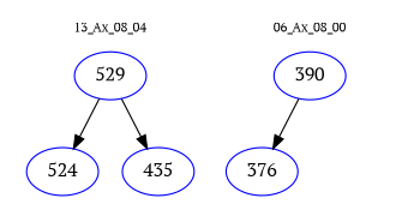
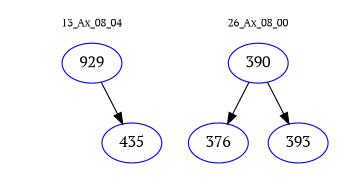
  digraph {
    fontname="PT Serif"
    node [color=blue fontname="PT Serif"]
    edge [color=black fontname="PT Serif"]
-   n1 [label=529]
-   n2 [label=524]
+   n1 [label=929]
    n3 [label=435]
    n4 [label=390]
    n5 [label=376]
+   n6 [label=393]
    subgraph cluster_1 {
      color=white
      fontsize=10
      label="13_Ax_08_04"
      n1
-     n2
      n3
    }
    subgraph cluster_2 {
      color=white
      fontsize=10
-     label="06_Ax_08_00"
+     label="26_Ax_08_00"
      n4
      n5
+     n6
    }
-   n1 -> n2
    n1 -> n3
    n4 -> n5
+   n4 -> n6
  }
